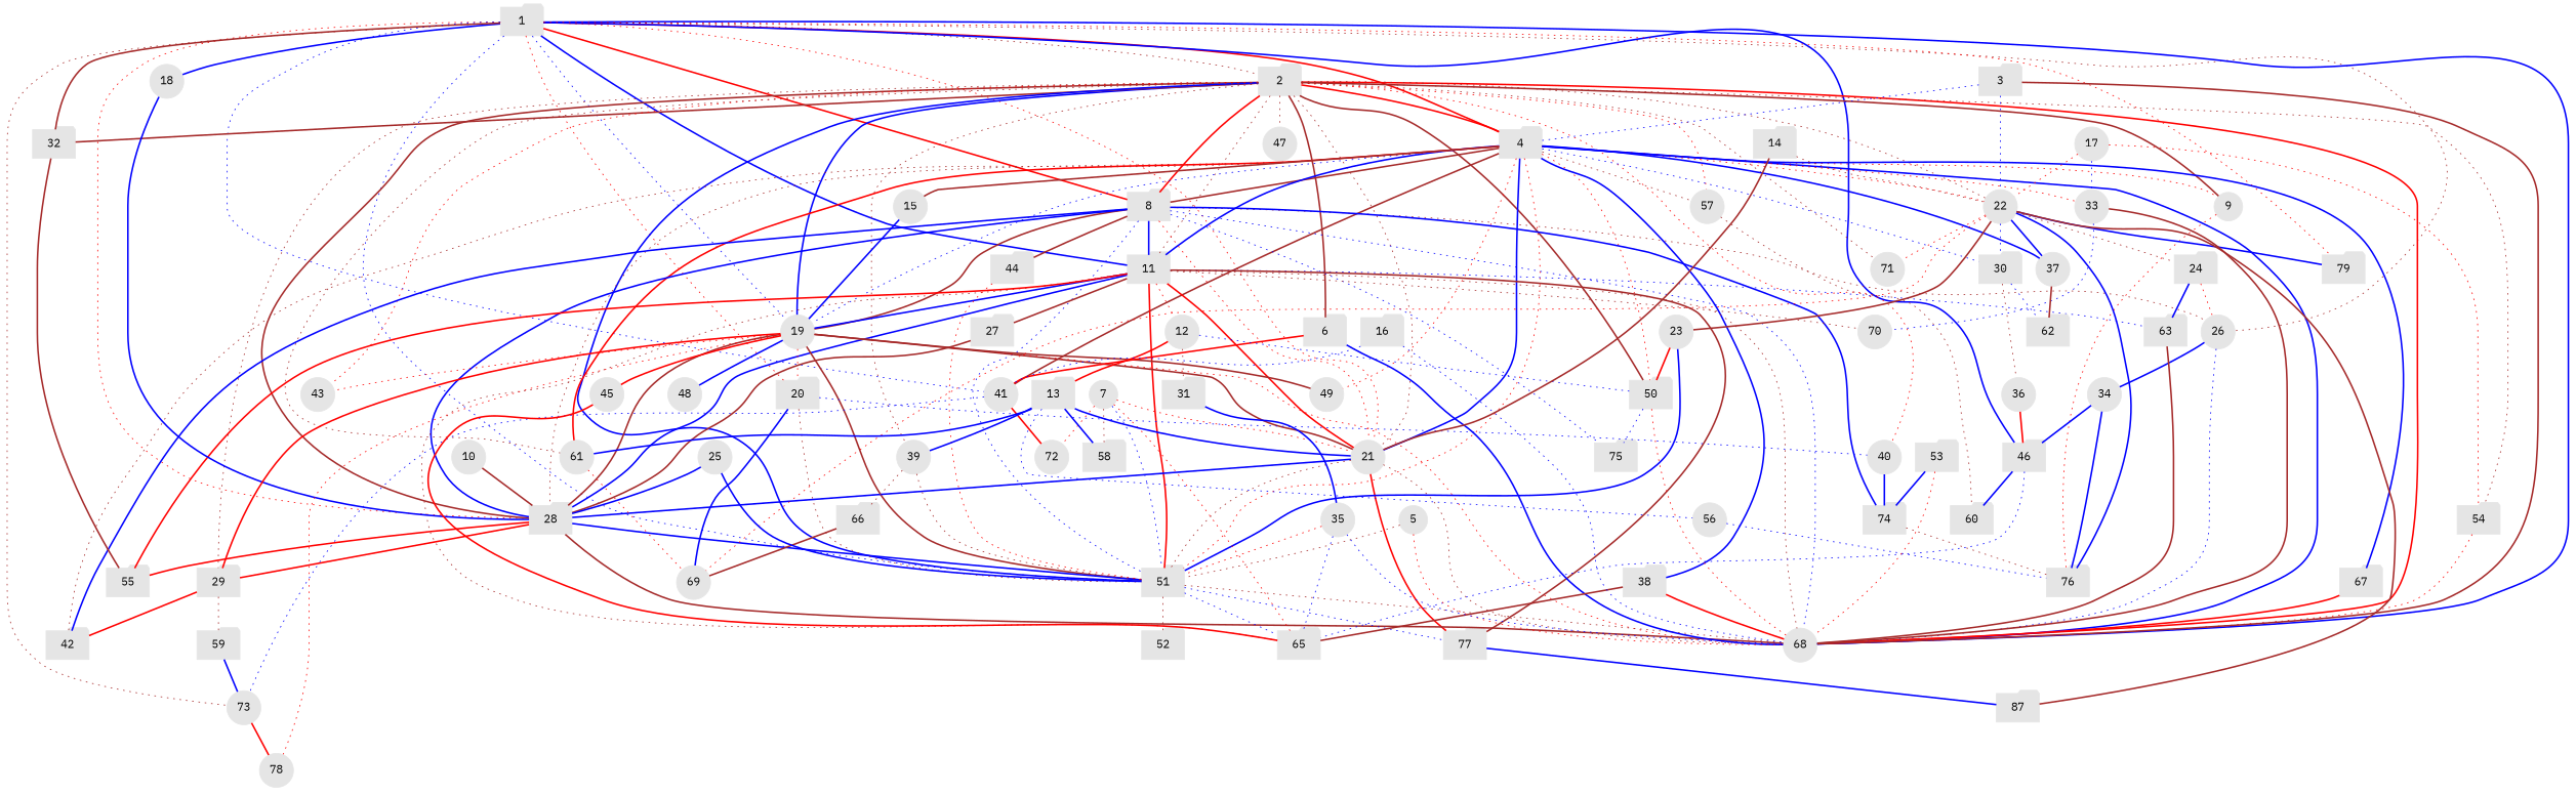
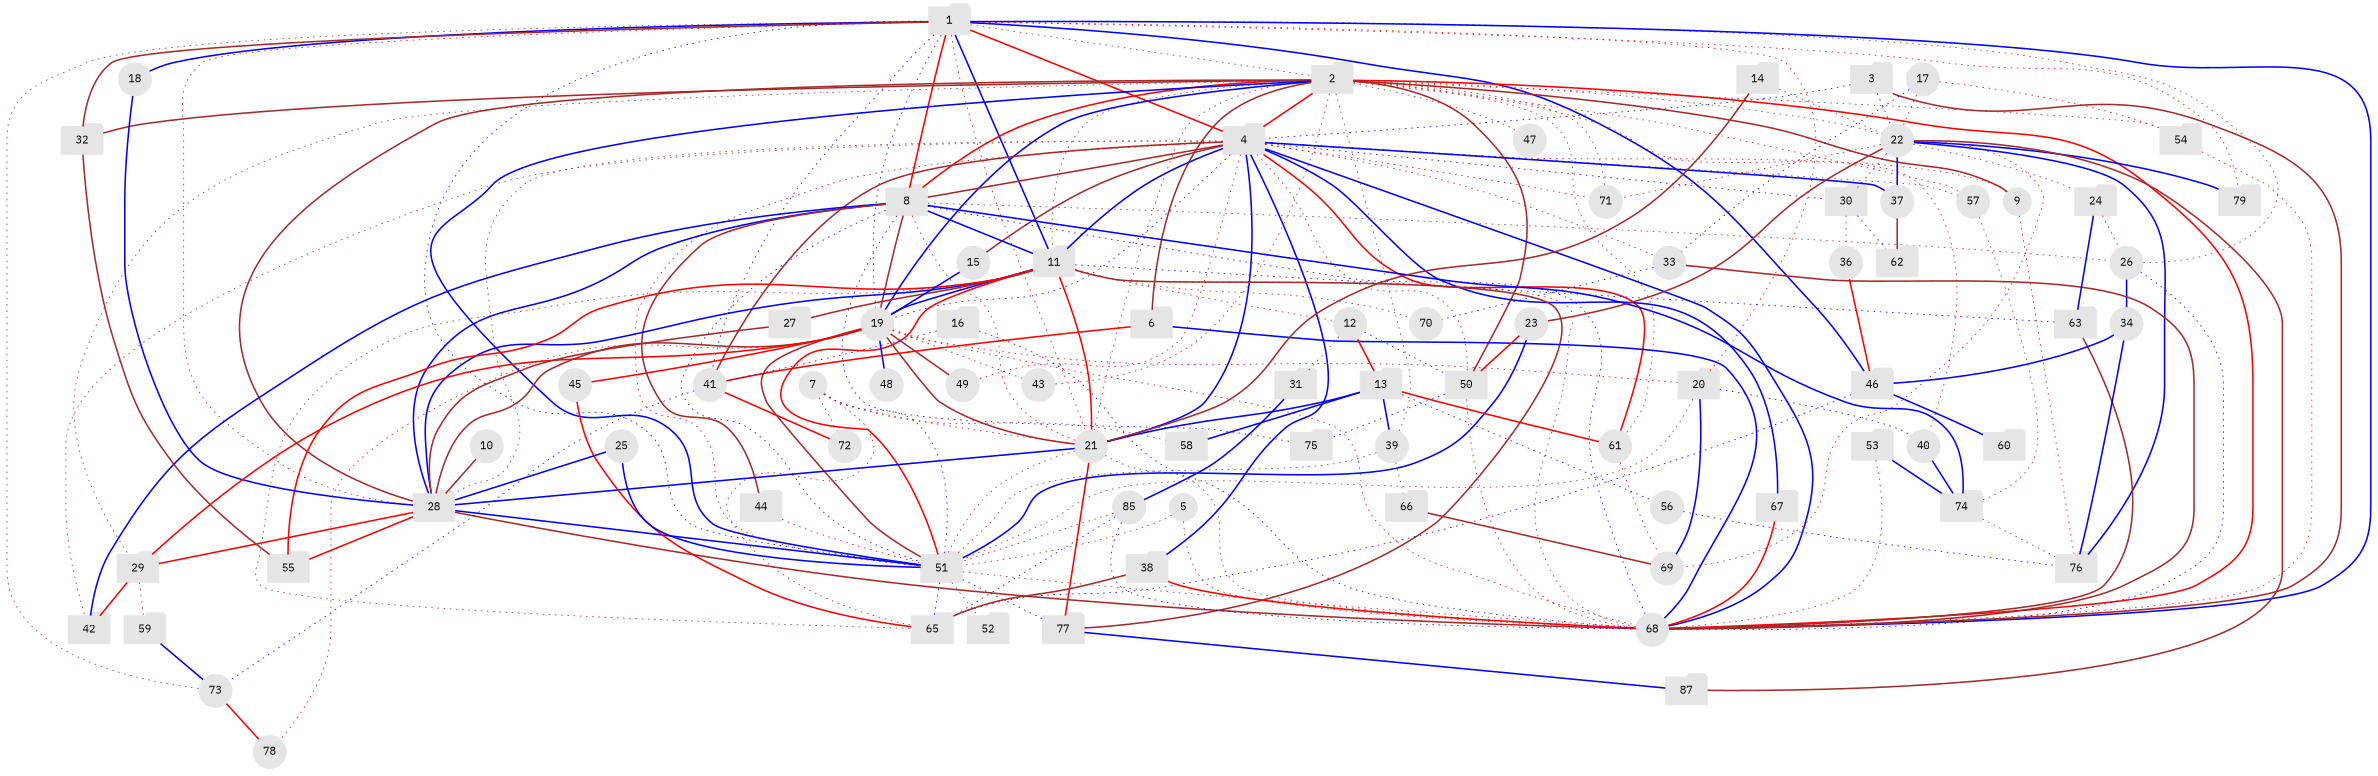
  graph {
    fontname="IBM Plex Mono"
    node [color=gray90 fontname="IBM Plex Mono" shape=folder style=filled]
    edge [color=blue fontname="IBM Plex Mono" style=dotted weight=1.0]
    1
    2
    4
    8
    11
    18 [shape=circle]
    19 [shape=circle]
    20
    21 [shape=circle]
    26 [shape=circle]
    28
    32
    41 [shape=circle]
    46
    51
    68 [shape=circle]
    73 [shape=circle]
    79
    6
    9 [shape=circle]
    22 [shape=circle]
    29
    39 [shape=circle]
    40 [shape=circle]
    43 [shape=circle]
    47 [shape=circle]
    50
    54
    57 [shape=circle]
    61 [shape=circle]
    71 [shape=circle]
    15 [shape=circle]
    30
    33 [shape=circle]
    37 [shape=circle]
    38
    42
    49 [shape=circle]
    67
    44
    74
    75
    65
    12 [shape=circle]
    27
    55
    63
    70 [shape=circle]
    77
    45 [shape=circle]
    48 [shape=circle]
    78 [shape=circle]
    69 [shape=circle]
    34 [shape=circle]
    72 [shape=circle]
    60
    52
    76
    23 [shape=circle]
    24
    n61 [label=87]
    59
    66
    3
    36 [shape=circle]
    62
    5 [shape=circle]
    7 [shape=circle]
    58
    10 [shape=circle]
    13
    31
    56 [shape=circle]
-   35 [shape=circle]
+   35 [shape=circle label=85]
    14
    16
    17 [shape=circle]
    25 [shape=circle]
    53
    1 -- 2 [color=brown]
    1 -- 4 [color=red style=bold]
    1 -- 8 [color=red style=bold weight=2.0]
    1 -- 11 [style=bold]
    1 -- 18 [style=bold]
    1 -- 19
    1 -- 20 [color=red]
    1 -- 21 [color=red]
    1 -- 26 [color=brown]
    1 -- 28 [color=red]
    1 -- 32 [color=brown style=bold]
    1 -- 41
    1 -- 46 [style=bold weight=2.0]
    1 -- 51
    1 -- 68 [style=bold]
    1 -- 73 [color=brown]
    1 -- 79 [color=red]
    2 -- 4 [color=red style=bold]
    2 -- 8 [color=red style=bold]
    2 -- 11 [color=brown]
    2 -- 19 [style=bold]
    2 -- 21 [color=brown]
    2 -- 28 [color=brown style=bold]
    2 -- 32 [color=brown style=bold]
    2 -- 51 [style=bold]
    2 -- 68 [color=red style=bold]
    2 -- 6 [color=brown style=bold]
    2 -- 9 [color=brown style=bold]
    2 -- 22 [color=brown]
    2 -- 29 [color=brown]
    2 -- 39 [color=brown]
    2 -- 40 [color=red]
    2 -- 43 [color=red]
    2 -- 47 [color=brown]
    2 -- 50 [color=brown style=bold]
    2 -- 54 [color=brown]
    2 -- 57 [color=red]
    2 -- 61 [color=brown]
    2 -- 71 [color=brown]
    4 -- 8 [color=brown style=bold weight=2.0]
    4 -- 11 [style=bold weight=2.0]
    4 -- 19
    4 -- 21 [style=bold weight=2.0]
    4 -- 28 [color=brown]
    4 -- 41 [color=brown style=bold]
    4 -- 51 [color=red]
    4 -- 68 [style=bold]
    4 -- 9 [color=red]
-   4 -- 22 [color=red]
+   4 -- 71 [color=red]
    4 -- 50 [color=red]
    4 -- 57 [color=brown]
    4 -- 61 [color=red style=bold]
    4 -- 15 [color=brown style=bold]
    4 -- 30
    4 -- 33 [color=red]
    4 -- 37 [style=bold]
    4 -- 38 [style=bold]
    4 -- 42 [color=brown]
    4 -- 49 [color=red]
    4 -- 67 [style=bold]
    8 -- 11 [style=bold]
    8 -- 19 [color=brown style=bold weight=2.0]
    8 -- 21 [color=red]
    8 -- 26 [color=brown]
    8 -- 28 [style=bold]
    8 -- 51
    8 -- 68
    8 -- 42 [style=bold]
    8 -- 44 [color=brown style=bold]
    8 -- 74 [style=bold]
    8 -- 75
    11 -- 19 [style=bold]
    11 -- 21 [color=red style=bold]
    11 -- 28 [style=bold]
    11 -- 51 [color=red style=bold]
    11 -- 68 [color=brown]
    11 -- 65 [color=brown]
    11 -- 12 [color=red]
    11 -- 27 [color=brown style=bold]
    11 -- 55 [color=red style=bold]
    11 -- 63
    11 -- 70 [color=brown]
    11 -- 77 [color=brown style=bold]
    18 -- 28 [style=bold]
    19 -- 20 [color=red]
    19 -- 21 [color=brown style=bold]
    19 -- 28 [color=brown style=bold]
    19 -- 51 [color=brown style=bold]
    19 -- 68 [color=red]
    19 -- 29 [color=red style=bold]
    19 -- 43 [color=red]
    19 -- 49 [color=brown style=bold]
    19 -- 45 [color=red style=bold weight=2.0]
    19 -- 48 [style=bold]
    19 -- 78 [color=red]
    20 -- 51 [color=brown]
    20 -- 40
    20 -- 69 [style=bold]
    21 -- 28 [style=bold weight=2.0]
    21 -- 51 [color=brown weight=2.0]
    21 -- 68 [color=brown weight=2.0]
    21 -- 77 [color=red style=bold]
    26 -- 68
    26 -- 34 [style=bold]
    28 -- 51 [style=bold]
    28 -- 68 [color=brown style=bold]
    28 -- 29 [color=red style=bold]
    28 -- 55 [color=red style=bold]
    32 -- 55 [color=brown style=bold]
    41 -- 73
    41 -- 72 [color=red style=bold]
    46 -- 65
    46 -- 60 [style=bold]
    51 -- 68 [color=brown]
    51 -- 65
    51 -- 77
    51 -- 52 [color=brown]
    73 -- 78 [color=red style=bold]
    6 -- 41 [color=red style=bold]
    6 -- 68 [style=bold]
    9 -- 76 [color=red]
    22 -- 79 [style=bold]
    22 -- 71 [color=red]
    22 -- 30
    22 -- 37 [style=bold]
    22 -- 69 [color=red]
    22 -- 76 [style=bold]
    22 -- 23 [color=brown style=bold]
    22 -- 24 [color=brown]
    22 -- n61 [color=brown style=bold]
    29 -- 42 [color=red style=bold]
    29 -- 59 [color=brown weight=2.0]
    39 -- 51 [color=brown]
    39 -- 66 [color=brown]
    40 -- 74 [style=bold]
    50 -- 68 [color=red]
    50 -- 75
    54 -- 68 [color=red weight=2.0]
-   57 -- 60 [color=brown]
+   57 -- 74 [color=brown]
    61 -- 69 [color=red]
    15 -- 19 [style=bold]
    30 -- 36 [color=brown]
    30 -- 62
    33 -- 68 [color=brown style=bold]
    33 -- 70
    37 -- 62 [color=brown style=bold]
    38 -- 68 [color=red style=bold]
    38 -- 65 [color=brown style=bold]
    67 -- 68 [color=red style=bold]
    44 -- 51 [color=red]
    74 -- 76 [color=brown]
    12 -- 50
    12 -- 13 [color=red style=bold]
    12 -- 31 [color=brown]
    27 -- 28 [color=brown style=bold]
    63 -- 68 [color=brown style=bold]
    77 -- n61 [style=bold]
    45 -- 65 [color=red style=bold]
    34 -- 46 [style=bold]
    34 -- 76 [style=bold]
    23 -- 51 [style=bold]
    23 -- 50 [color=red style=bold]
    24 -- 26 [color=red]
    24 -- 63 [style=bold]
    59 -- 73 [style=bold]
    66 -- 69 [color=brown style=bold]
    3 -- 4
    3 -- 68 [color=brown style=bold]
    3 -- 22
    36 -- 46 [color=red style=bold]
    5 -- 51 [color=brown]
    5 -- 68 [color=red]
    7 -- 21 [color=red]
    7 -- 51
    7 -- 65 [color=red]
    7 -- 72 [color=red]
    7 -- 58 [color=brown]
    10 -- 28 [color=brown style=bold]
    13 -- 21 [style=bold]
    13 -- 39 [style=bold]
-   13 -- 61 [style=bold]
+   13 -- 61 [color=red style=bold]
    13 -- 58 [style=bold]
    13 -- 56
    31 -- 35 [style=bold]
    56 -- 76
    35 -- 51 [color=red]
    35 -- 68
    35 -- 65
    14 -- 21 [color=brown style=bold]
    14 -- 22 [color=brown]
    16 -- 41
    16 -- 68
    17 -- 22 [color=red]
    17 -- 54 [color=red]
    17 -- 33
    25 -- 28 [style=bold]
    25 -- 51 [style=bold]
    53 -- 68 [color=red]
    53 -- 74 [style=bold]
  }
